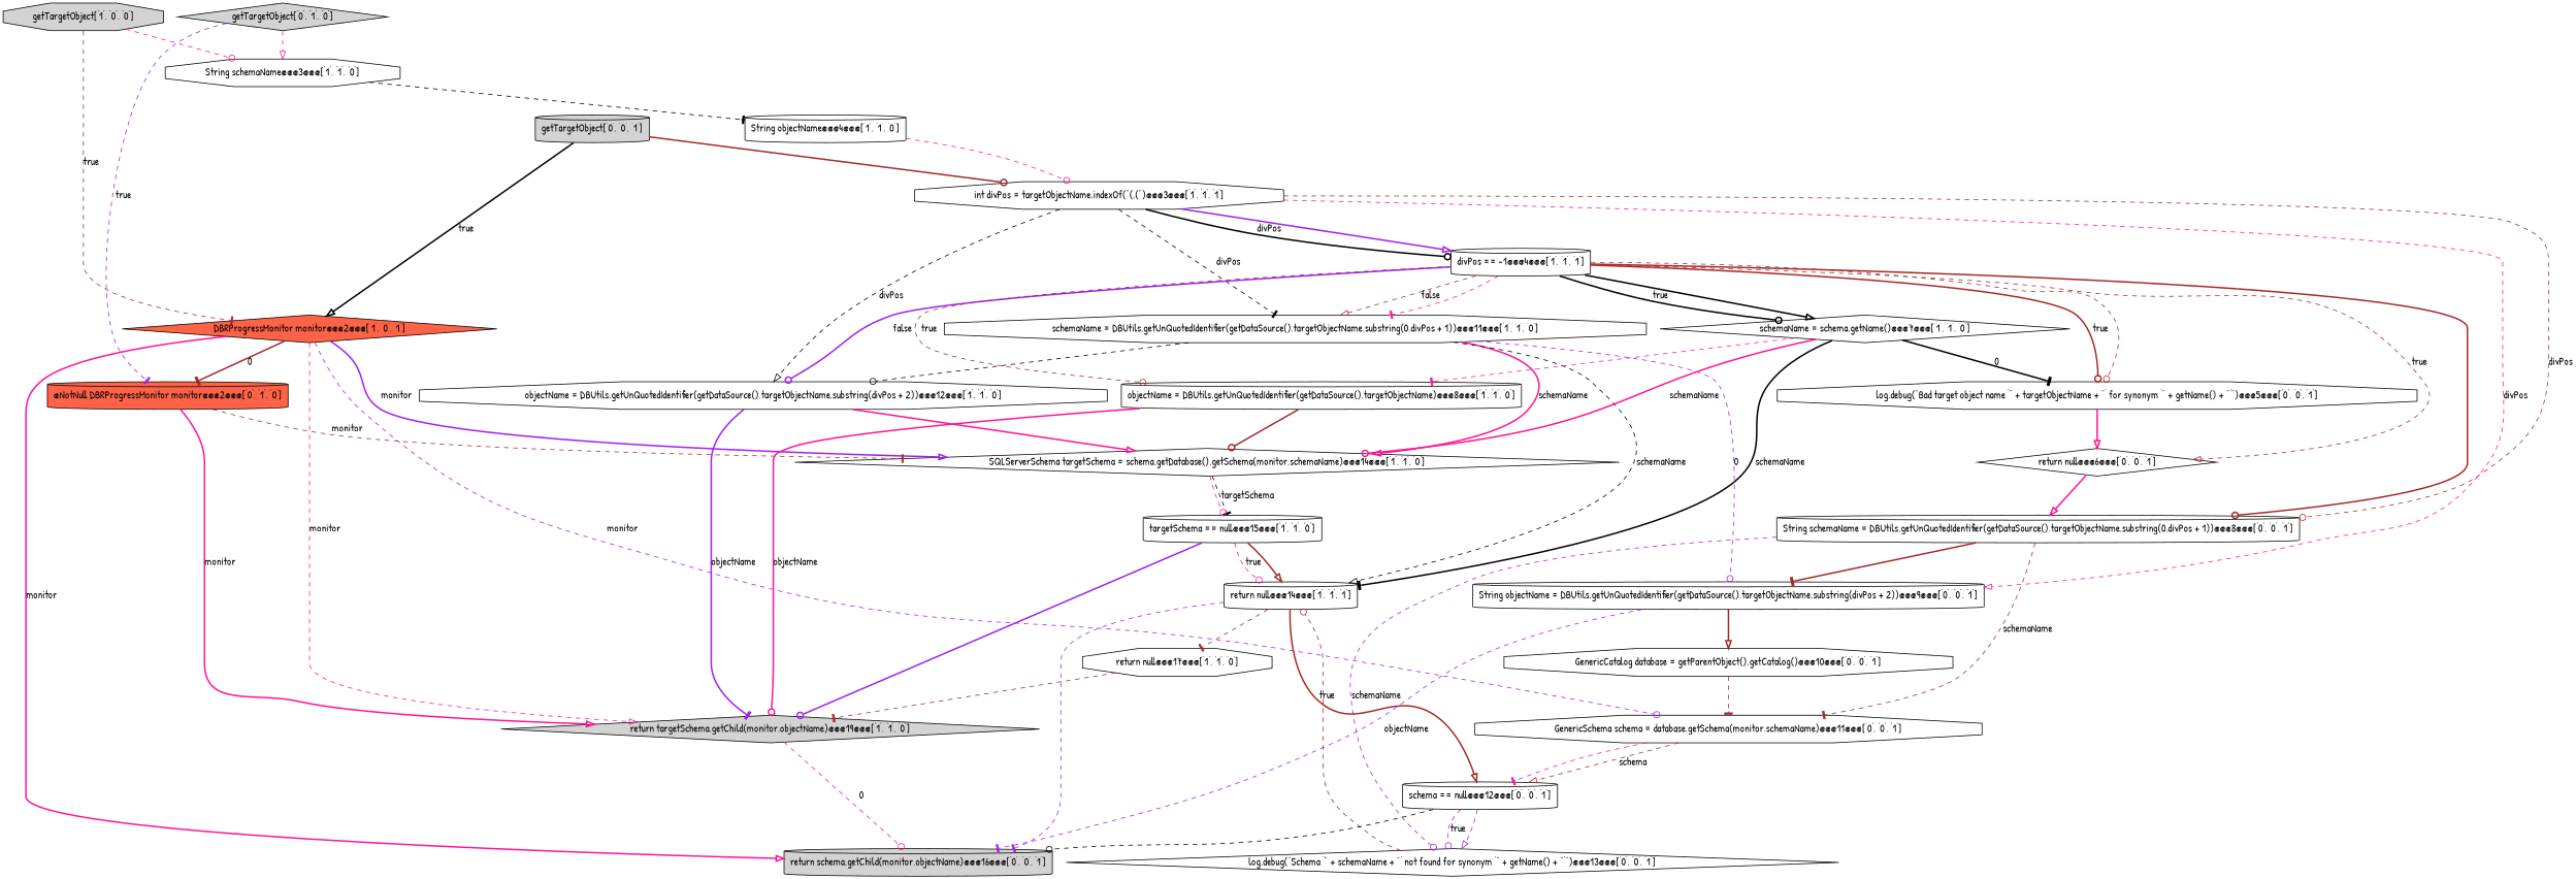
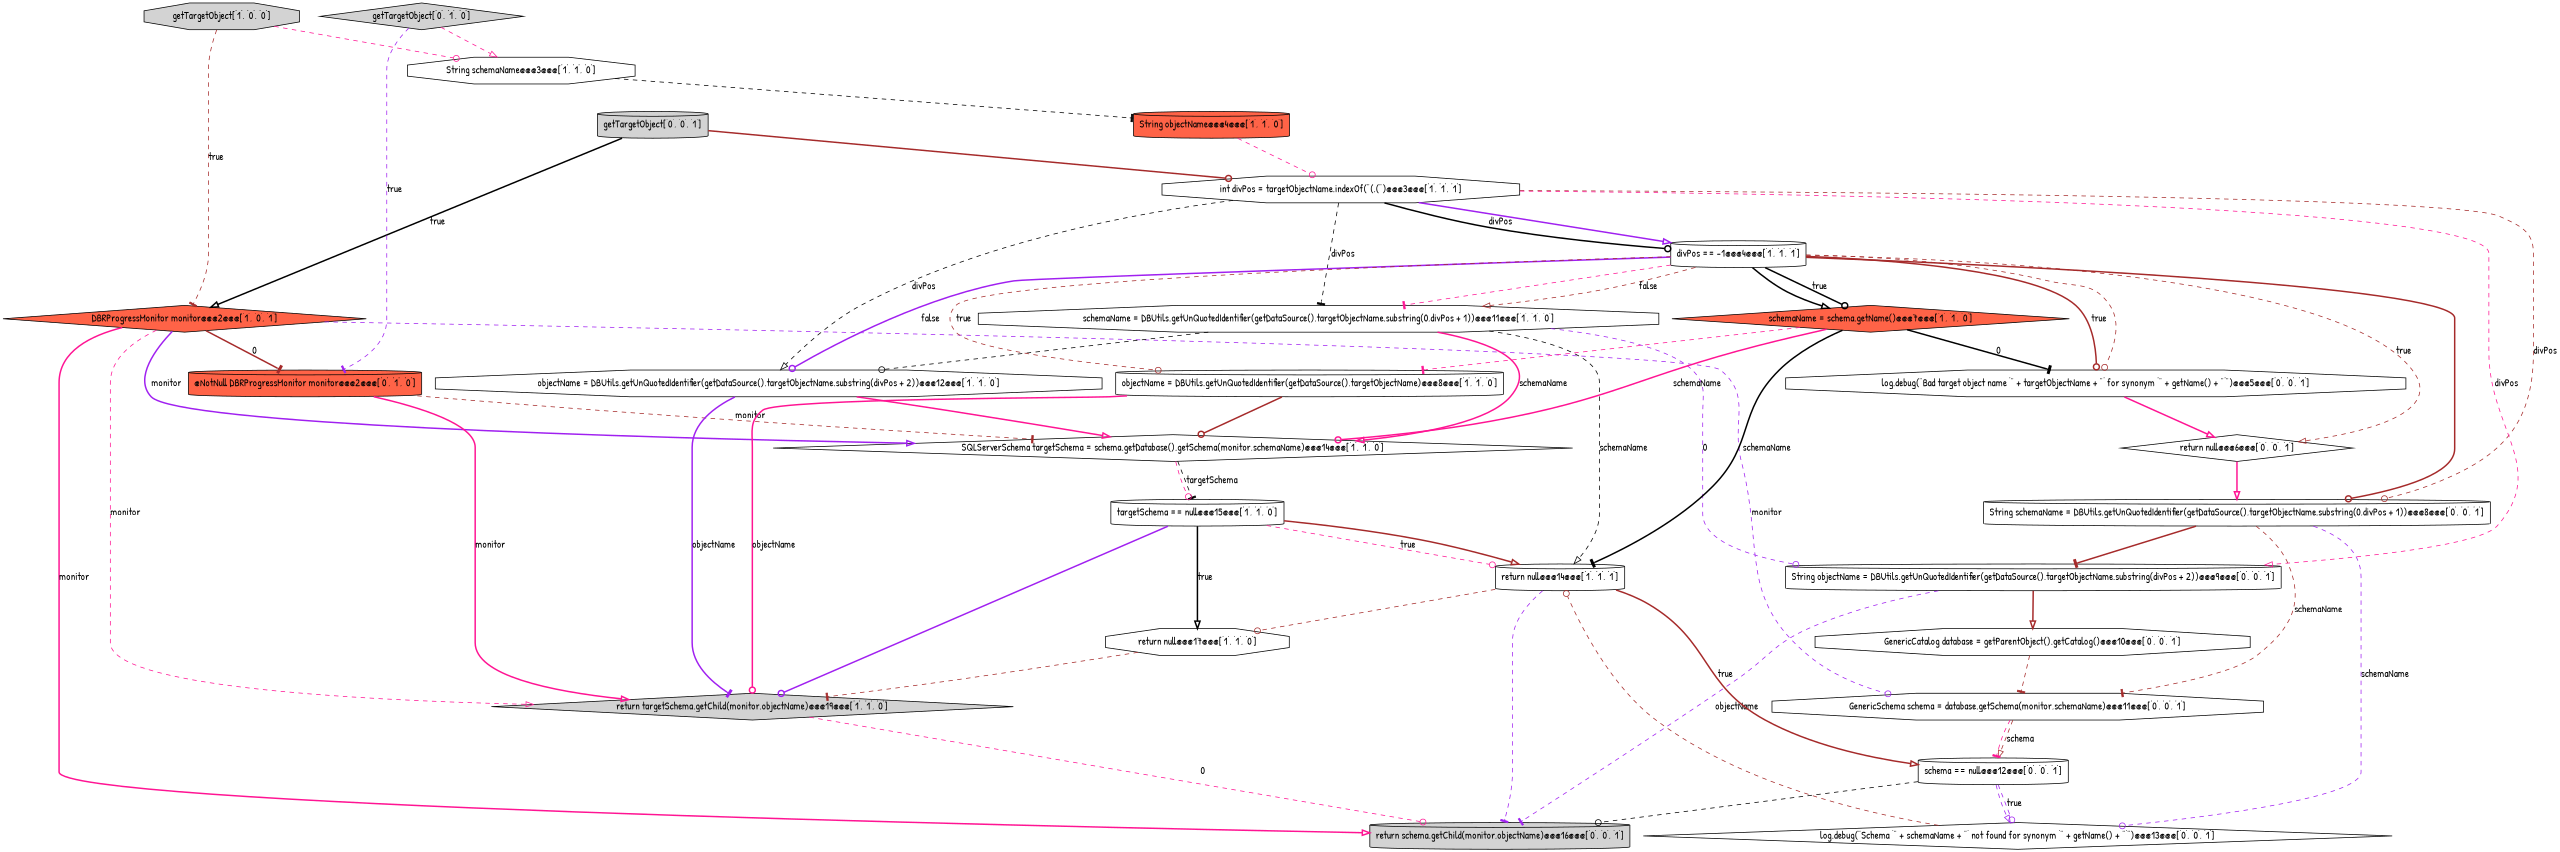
  digraph {
    fontname="Patrick Hand"
    node [fillcolor=white fontname="Patrick Hand" shape=cylinder style=filled]
    edge [arrowhead=odot color=brown fontname="Patrick Hand" style=dashed]
    n1 [fillcolor=lightgray label="getTargetObject['1', '0', '0']" shape=octagon]
    n2 [label="String schemaName@@@3@@@['1', '1', '0']" shape=octagon]
    n3 [fillcolor=tomato label="DBRProgressMonitor monitor@@@2@@@['1', '0', '1']" shape=diamond]
-   n4 [label="String objectName@@@4@@@['1', '1', '0']"]
+   n4 [fillcolor=tomato label="String objectName@@@4@@@['1', '1', '0']"]
    n5 [fillcolor=lightgray label="return targetSchema.getChild(monitor,objectName)@@@19@@@['1', '1', '0']" shape=diamond]
    n6 [fillcolor=lightgray label="return schema.getChild(monitor,objectName)@@@16@@@['0', '0', '1']"]
    n7 [fillcolor=tomato label="@NotNull DBRProgressMonitor monitor@@@2@@@['0', '1', '0']"]
    n8 [label="SQLServerSchema targetSchema = schema.getDatabase().getSchema(monitor,schemaName)@@@14@@@['1', '1', '0']" shape=diamond]
    n9 [label="GenericSchema schema = database.getSchema(monitor,schemaName)@@@11@@@['0', '0', '1']" shape=octagon]
    n10 [fillcolor=lightgray label="getTargetObject['0', '0', '1']"]
    n11 [label="int divPos = targetObjectName.indexOf(\"(.(\")@@@3@@@['1', '1', '1']" shape=octagon]
    n12 [label="schemaName = DBUtils.getUnQuotedIdentifier(getDataSource(),targetObjectName.substring(0,divPos + 1))@@@11@@@['1', '1', '0']" shape=octagon]
    n13 [label="String schemaName = DBUtils.getUnQuotedIdentifier(getDataSource(),targetObjectName.substring(0,divPos + 1))@@@8@@@['0', '0', '1']"]
    n14 [label="String objectName = DBUtils.getUnQuotedIdentifier(getDataSource(),targetObjectName.substring(divPos + 2))@@@9@@@['0', '0', '1']"]
    n15 [label="divPos == -1@@@4@@@['1', '1', '1']"]
    n16 [label="objectName = DBUtils.getUnQuotedIdentifier(getDataSource(),targetObjectName.substring(divPos + 2))@@@12@@@['1', '1', '0']" shape=octagon]
    n17 [label="return null@@@14@@@['1', '1', '1']"]
    n18 [label="log.debug(\"Schema '\" + schemaName + \"' not found for synonym '\" + getName() + \"'\")@@@13@@@['0', '0', '1']" shape=diamond]
    n19 [label="GenericCatalog database = getParentObject().getCatalog()@@@10@@@['0', '0', '1']" shape=octagon]
    n20 [label="log.debug(\"Bad target object name '\" + targetObjectName + \"' for synonym '\" + getName() + \"'\")@@@5@@@['0', '0', '1']" shape=octagon]
    n21 [label="return null@@@6@@@['0', '0', '1']" shape=diamond]
-   n22 [label="schemaName = schema.getName()@@@7@@@['1', '1', '0']" shape=diamond]
+   n22 [fillcolor=tomato label="schemaName = schema.getName()@@@7@@@['1', '1', '0']" shape=diamond]
    n23 [label="objectName = DBUtils.getUnQuotedIdentifier(getDataSource(),targetObjectName)@@@8@@@['1', '1', '0']"]
    n24 [label="targetSchema == null@@@15@@@['1', '1', '0']"]
    n25 [label="return null@@@17@@@['1', '1', '0']" shape=octagon]
    n26 [label="schema == null@@@12@@@['0', '0', '1']"]
    n27 [fillcolor=lightgray label="getTargetObject['0', '1', '0']" shape=diamond]
    n1 -> n2 [color=deeppink]
    n1 -> n3 [arrowhead=tee label=true]
    n2 -> n4 [arrowhead=tee color=black]
    n3 -> n5 [arrowhead=onormal color=deeppink label=monitor]
    n3 -> n6 [arrowhead=onormal color=deeppink label=monitor style=bold]
    n3 -> n7 [arrowhead=tee label=0 style=bold]
    n3 -> n8 [arrowhead=onormal color=purple label=monitor style=bold]
    n3 -> n9 [color=purple label=monitor]
    n4 -> n11 [color=deeppink]
    n5 -> n6 [color=deeppink label=0]
    n7 -> n5 [arrowhead=onormal color=deeppink label=monitor style=bold]
    n7 -> n8 [arrowhead=tee label=monitor]
    n8 -> n24 [arrowhead=tee color=black label=targetSchema]
    n8 -> n24 [color=deeppink]
    n9 -> n26 [arrowhead=onormal label=schema]
    n9 -> n26 [arrowhead=tee color=deeppink]
    n10 -> n3 [arrowhead=onormal color=black label=true style=bold]
    n10 -> n11 [style=bold]
    n11 -> n12 [arrowhead=tee color=black label=divPos]
    n11 -> n13 [label=divPos]
    n11 -> n14 [arrowhead=onormal color=deeppink label=divPos]
    n11 -> n15 [arrowhead=onormal color=purple style=bold]
    n11 -> n15 [color=black label=divPos style=bold]
    n11 -> n16 [arrowhead=onormal color=black label=divPos]
    n12 -> n8 [arrowhead=onormal color=deeppink label=schemaName style=bold]
    n12 -> n14 [color=purple label=0]
    n12 -> n16 [color=black]
    n12 -> n17 [arrowhead=onormal color=black label=schemaName]
    n13 -> n9 [arrowhead=tee label=schemaName]
    n13 -> n14 [arrowhead=tee style=bold]
    n13 -> n18 [color=purple label=schemaName]
    n14 -> n6 [arrowhead=tee color=purple label=objectName]
    n14 -> n19 [arrowhead=onormal style=bold]
    n15 -> n12 [arrowhead=onormal label=false]
    n15 -> n12 [arrowhead=tee color=deeppink]
    n15 -> n13 [style=bold]
    n15 -> n16 [color=purple label=false style=bold]
    n15 -> n20 [label=true style=bold]
    n15 -> n20
    n15 -> n21 [arrowhead=onormal label=true]
    n15 -> n22 [arrowhead=onormal color=black style=bold]
    n15 -> n22 [color=black label=true style=bold]
    n15 -> n23 [label=true]
    n16 -> n5 [arrowhead=tee color=purple label=objectName style=bold]
    n16 -> n8 [arrowhead=onormal color=deeppink style=bold]
    n17 -> n6 [arrowhead=tee color=purple]
-   n17 -> n25 [arrowhead=tee]
+   n17 -> n25
    n17 -> n26 [arrowhead=onormal label=true style=bold]
    n18 -> n17
    n19 -> n9 [arrowhead=tee]
    n20 -> n21 [arrowhead=onormal color=deeppink style=bold]
    n21 -> n13 [arrowhead=onormal color=deeppink style=bold]
    n22 -> n8 [color=deeppink label=schemaName style=bold]
    n22 -> n17 [arrowhead=tee color=black label=schemaName style=bold]
    n22 -> n20 [arrowhead=tee color=black label=0 style=bold]
    n22 -> n23 [arrowhead=tee color=deeppink]
    n23 -> n5 [color=deeppink label=objectName style=bold]
    n23 -> n8 [style=bold]
    n24 -> n5 [color=purple style=bold]
    n24 -> n17 [color=deeppink label=true]
    n24 -> n17 [arrowhead=onormal style=bold]
+   n24 -> n25 [arrowhead=onormal color=black label=true style=bold]
    n25 -> n5 [arrowhead=tee]
    n26 -> n6 [color=black]
    n26 -> n18 [arrowhead=onormal color=purple]
    n26 -> n18 [color=purple label=true]
    n27 -> n2 [arrowhead=onormal color=deeppink]
    n27 -> n7 [arrowhead=tee color=purple label=true]
  }
